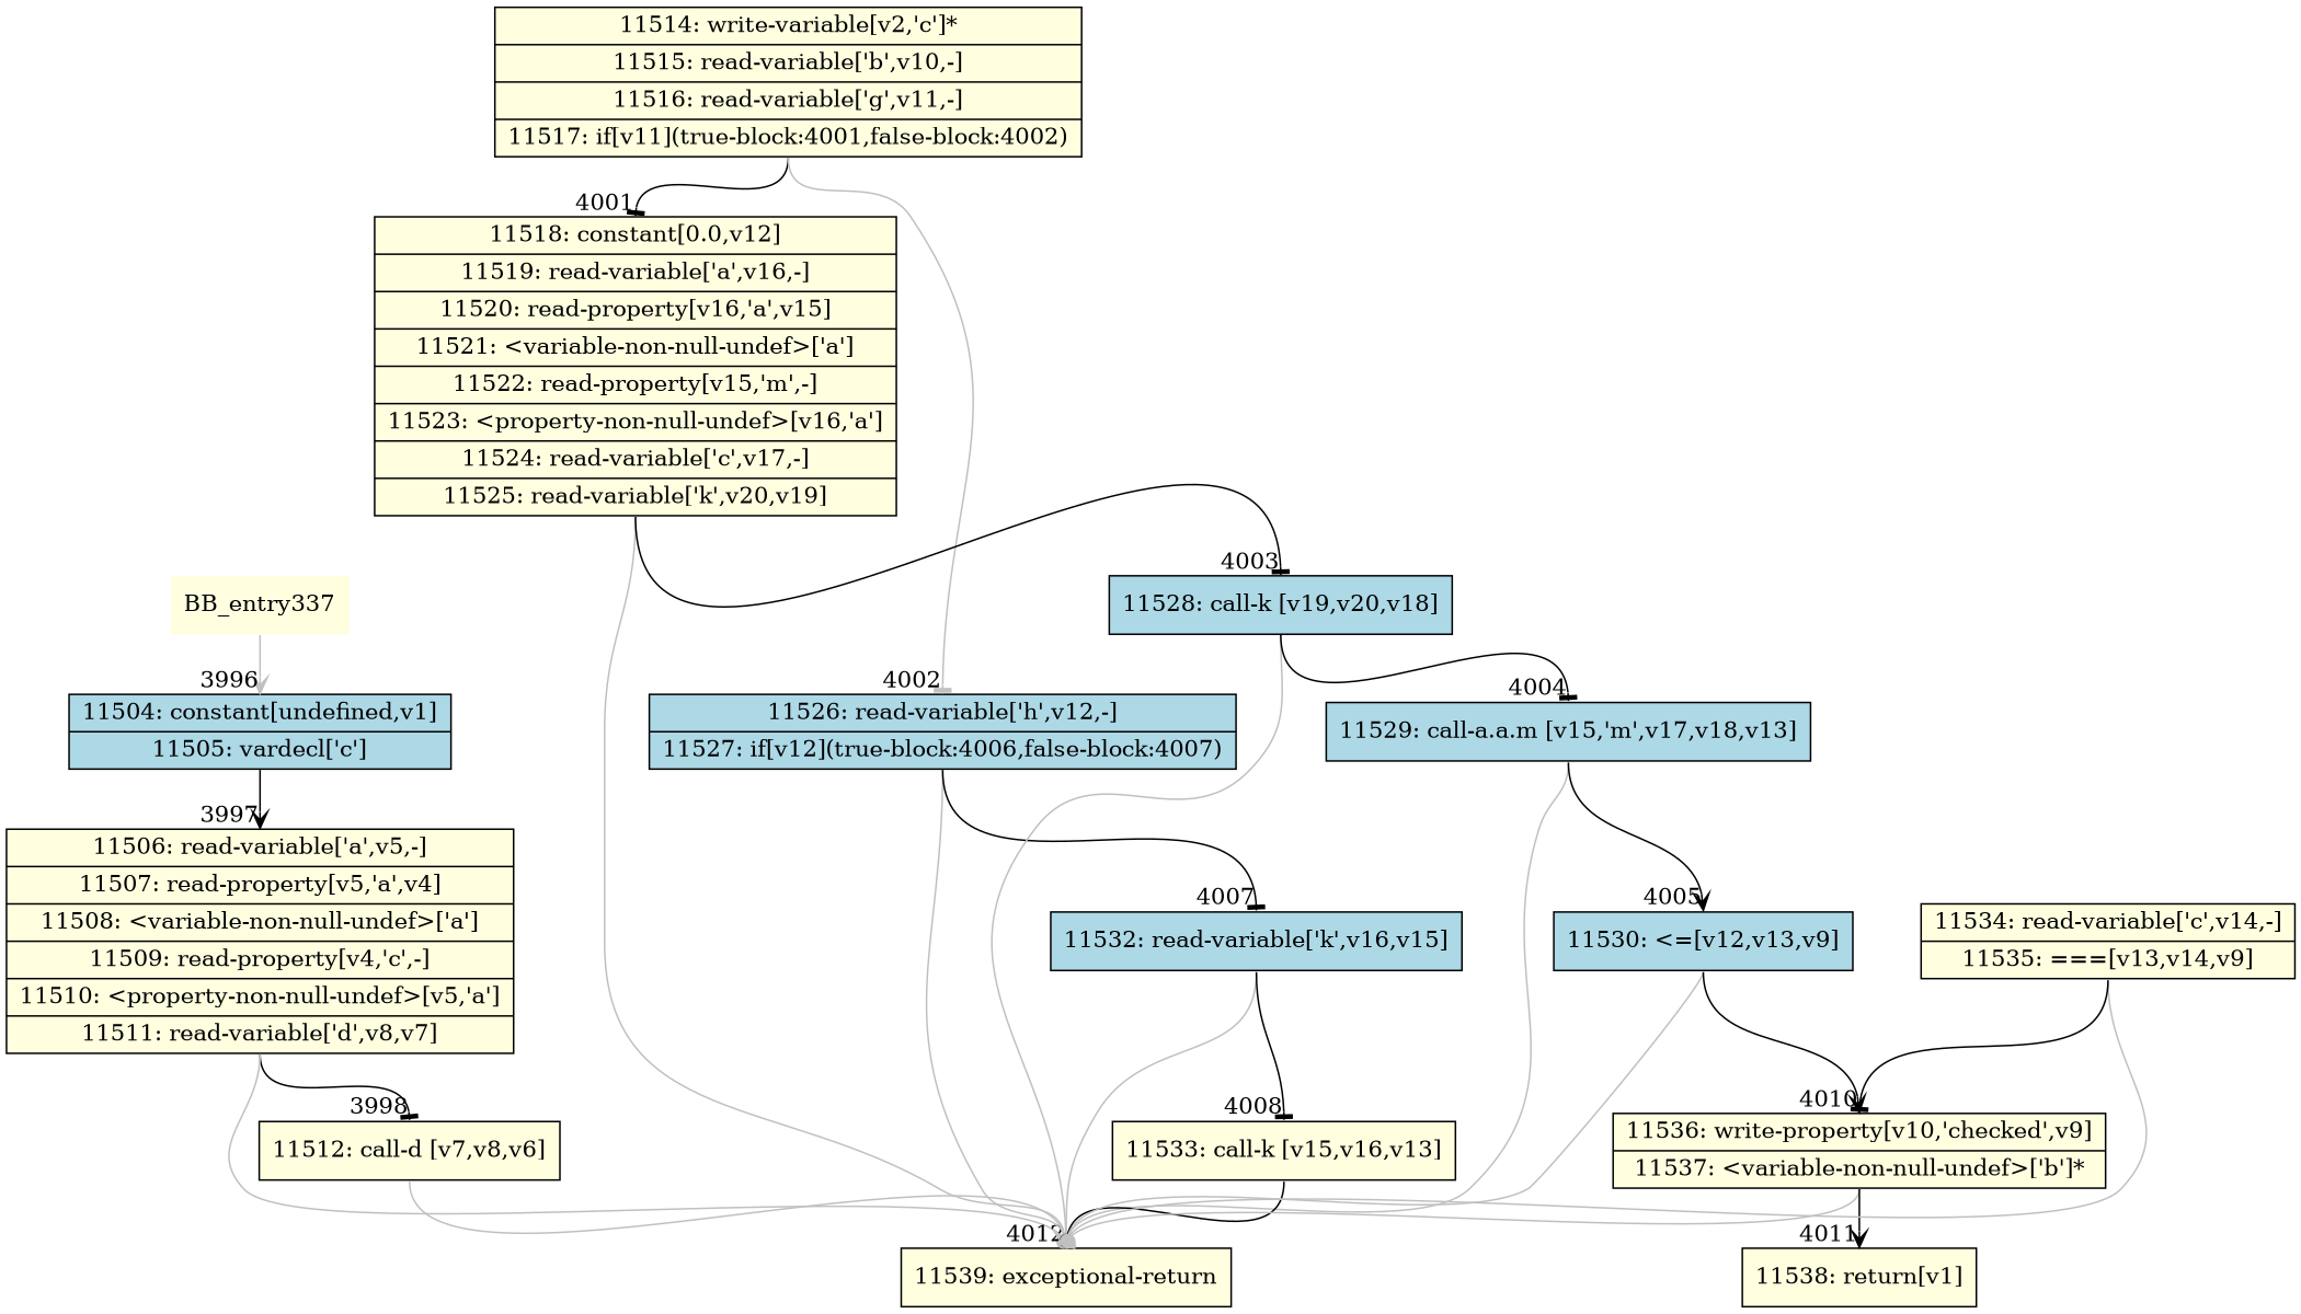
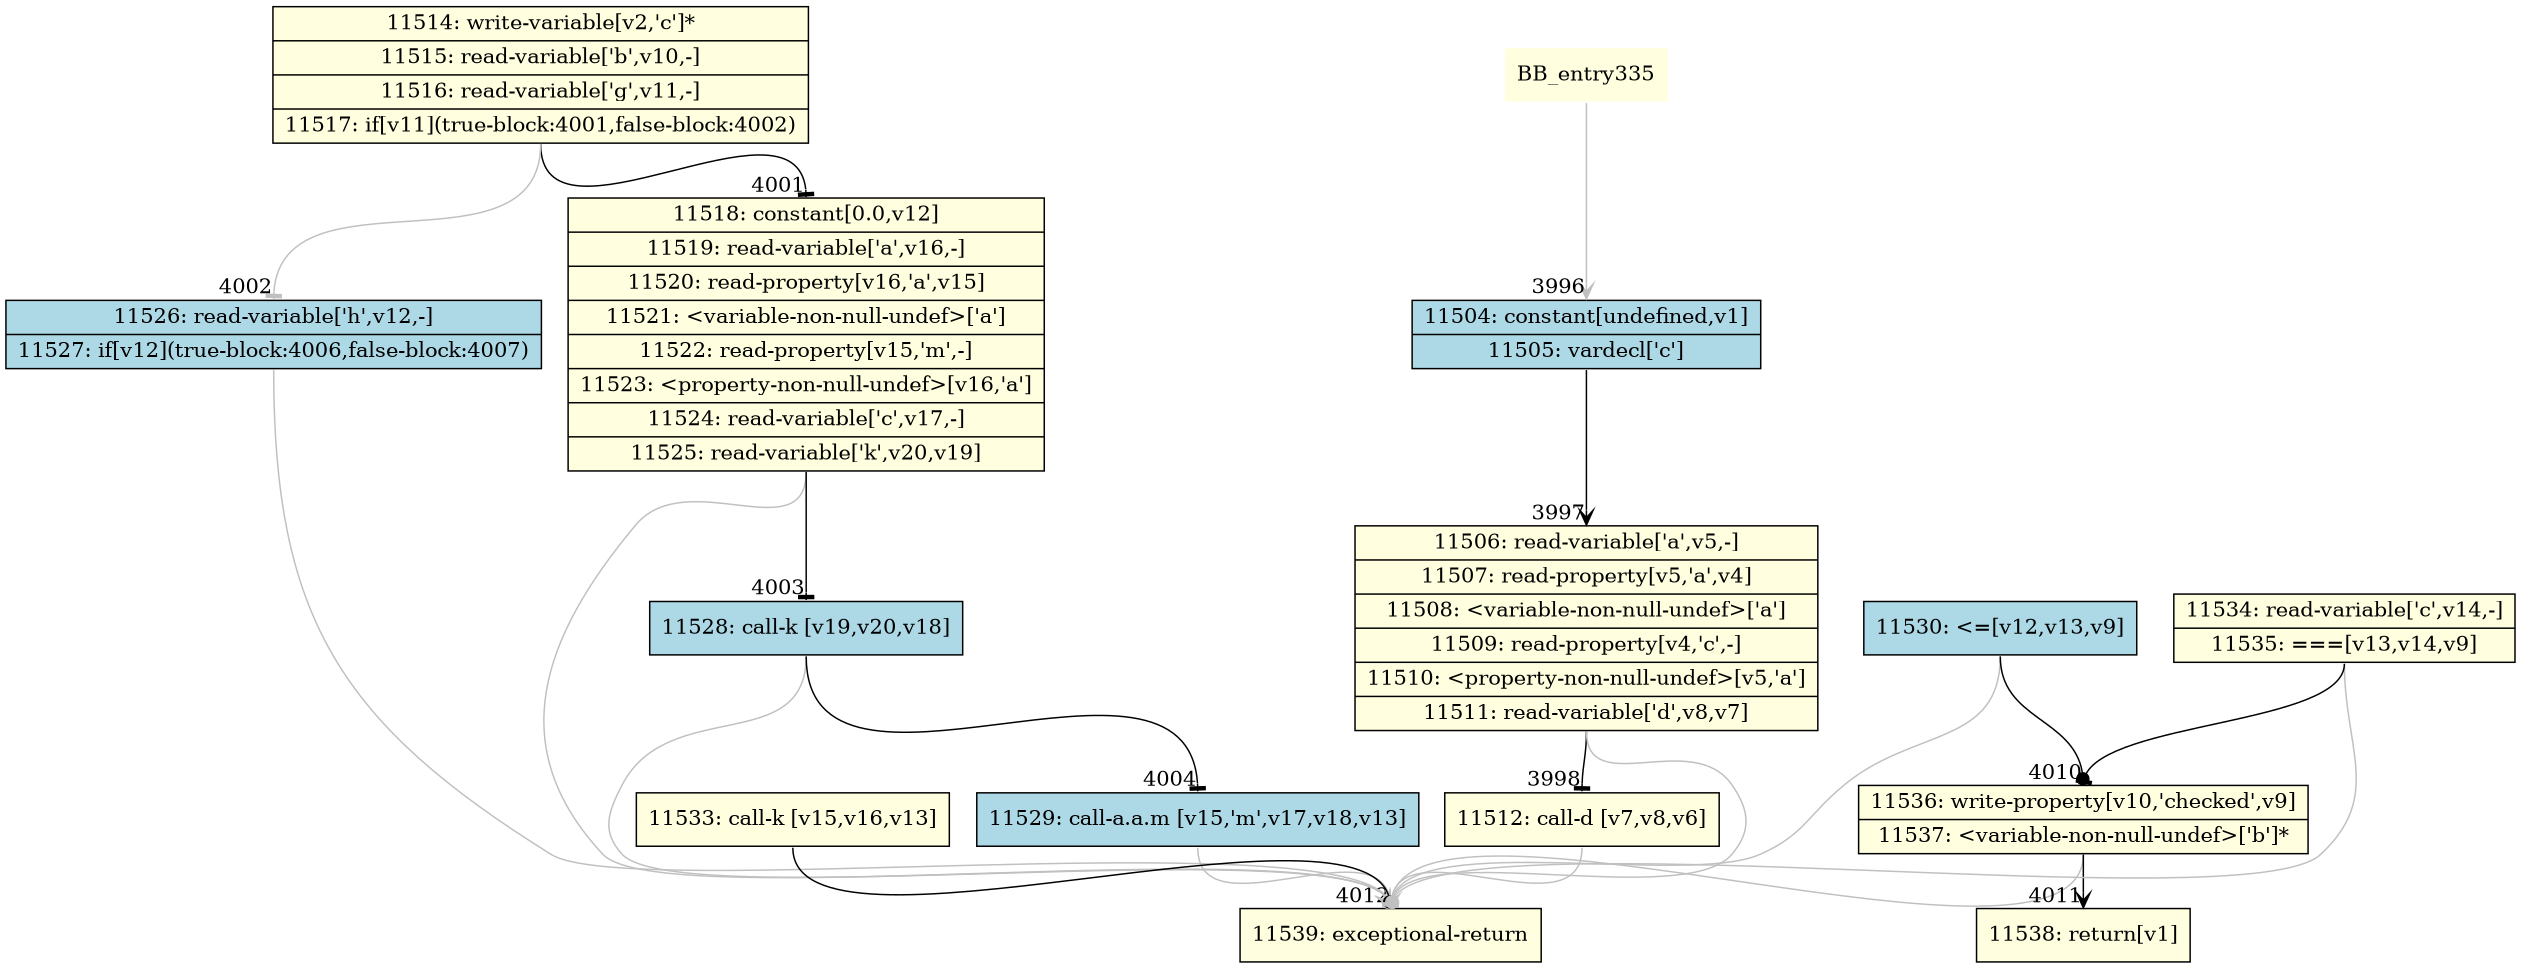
  digraph {
    rankdir=TD
    node [fillcolor=lightyellow shape=record style=filled]
    edge [arrowhead=tee color=gray headport=n tailport=s]
-   BB_entry337 [shape=none]
+   BB_entry337 [shape=none label=BB_entry335]
    n2 [fillcolor=lightblue label="{11504: constant[undefined,v1]|11505: vardecl['c']}"]
    n3 [label="{11506: read-variable['a',v5,-]|11507: read-property[v5,'a',v4]|11508: \<variable-non-null-undef\>['a']|11509: read-property[v4,'c',-]|11510: \<property-non-null-undef\>[v5,'a']|11511: read-variable['d',v8,v7]}"]
    n4 [label="{11512: call-d [v7,v8,v6]}"]
    n5 [label="{11539: exceptional-return}"]
    n6 [label="{11514: write-variable[v2,'c']*|11515: read-variable['b',v10,-]|11516: read-variable['g',v11,-]|11517: if[v11](true-block:4001,false-block:4002)}"]
    n7 [label="{11518: constant[0.0,v12]|11519: read-variable['a',v16,-]|11520: read-property[v16,'a',v15]|11521: \<variable-non-null-undef\>['a']|11522: read-property[v15,'m',-]|11523: \<property-non-null-undef\>[v16,'a']|11524: read-variable['c',v17,-]|11525: read-variable['k',v20,v19]}"]
    n8 [fillcolor=lightblue label="{11526: read-variable['h',v12,-]|11527: if[v12](true-block:4006,false-block:4007)}"]
    n9 [fillcolor=lightblue label="{11528: call-k [v19,v20,v18]}"]
-   n10 [fillcolor=lightblue label="{11532: read-variable['k',v16,v15]}"]
    n11 [fillcolor=lightblue label="{11529: call-a.a.m [v15,'m',v17,v18,v13]}"]
    n12 [label="{11533: call-k [v15,v16,v13]}"]
    n13 [fillcolor=lightblue label="{11530: \<=[v12,v13,v9]}"]
    n14 [label="{11536: write-property[v10,'checked',v9]|11537: \<variable-non-null-undef\>['b']*}"]
    n15 [label="{11538: return[v1]}"]
    n16 [label="{11534: read-variable['c',v14,-]|11535: ===[v13,v14,v9]}"]
    BB_entry337 -> n2 [arrowhead=vee headlabel="    3996"]
    n2 -> n3 [arrowhead=vee headlabel="      3997" color=""]
    n3 -> n4 [headlabel="      3998" color=""]
    n3 -> n5 [arrowhead=dot headlabel="      4012"]
    n4 -> n5 [arrowhead=vee]
    n6 -> n7 [headlabel="      4001" color=""]
    n6 -> n8 [headlabel="      4002"]
    n7 -> n5 [arrowhead=vee]
    n7 -> n9 [headlabel="      4003" color=""]
    n8 -> n5 [arrowhead=vee]
-   n8 -> n10 [headlabel="      4007" color=""]
    n9 -> n5 [arrowhead=dot]
    n9 -> n11 [headlabel="      4004" color=""]
-   n10 -> n5
-   n10 -> n12 [headlabel="      4008" color=""]
    n11 -> n5
-   n11 -> n13 [arrowhead=vee headlabel="      4005" color=""]
    n12 -> n5 [arrowhead=dot color=black]
    n13 -> n5 [arrowhead=dot]
-   n13 -> n14 [arrowhead=vee headlabel="      4010" color=""]
+   n13 -> n14 [arrowhead=dot headlabel="      4010" color=""]
    n14 -> n5
    n14 -> n15 [arrowhead=vee headlabel="      4011" color=""]
    n16 -> n5 [arrowhead=dot]
    n16 -> n14 [color=""]
  }
